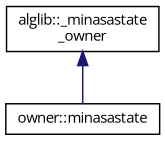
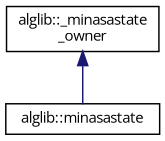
  digraph {
    rankdir=TB
    fontname="Open Sans"
    node [color=black fillcolor=white fontname="Open Sans" fontsize=10 shape=record style=filled]
    n1 [height=0.2 label="alglib::_minasastate\l_owner" width=0.4]
-   n2 [height=0.2 label="owner::minasastate" width=0.4]
+   n2 [height=0.2 label="alglib::minasastate" width=0.4]
    n1 -> n2 [color=midnightblue dir=back fontname="Open Sans" fontsize=10 labelfontname=Helvetica labelfontsize=10 style=solid]
  }
